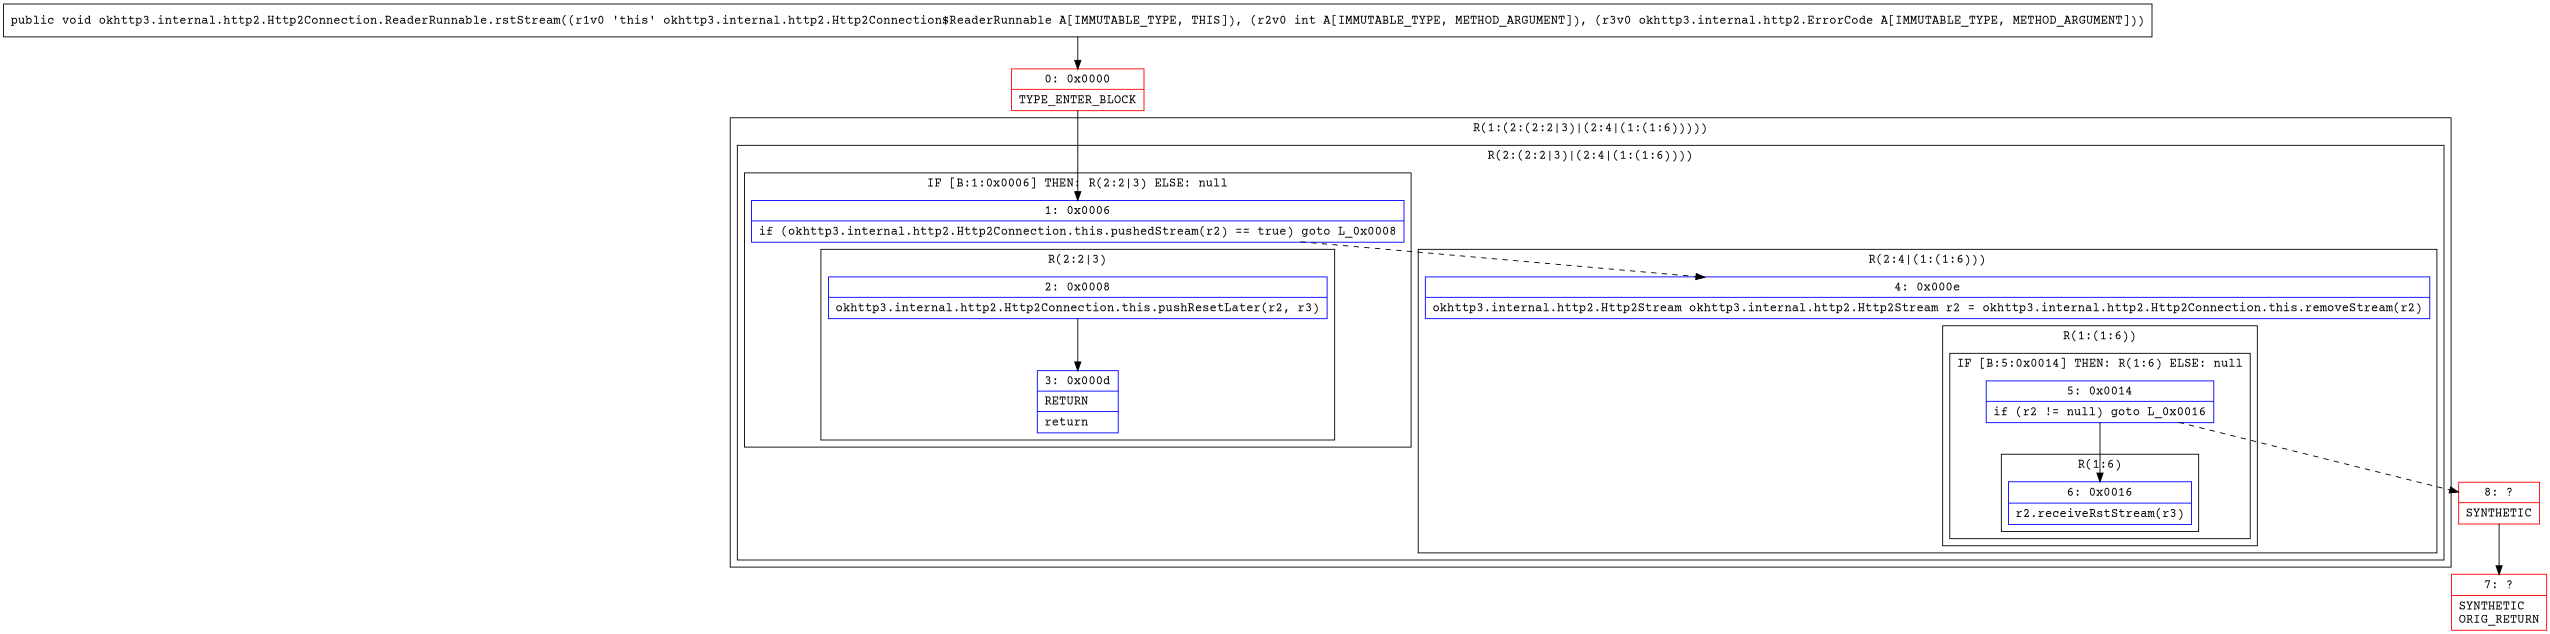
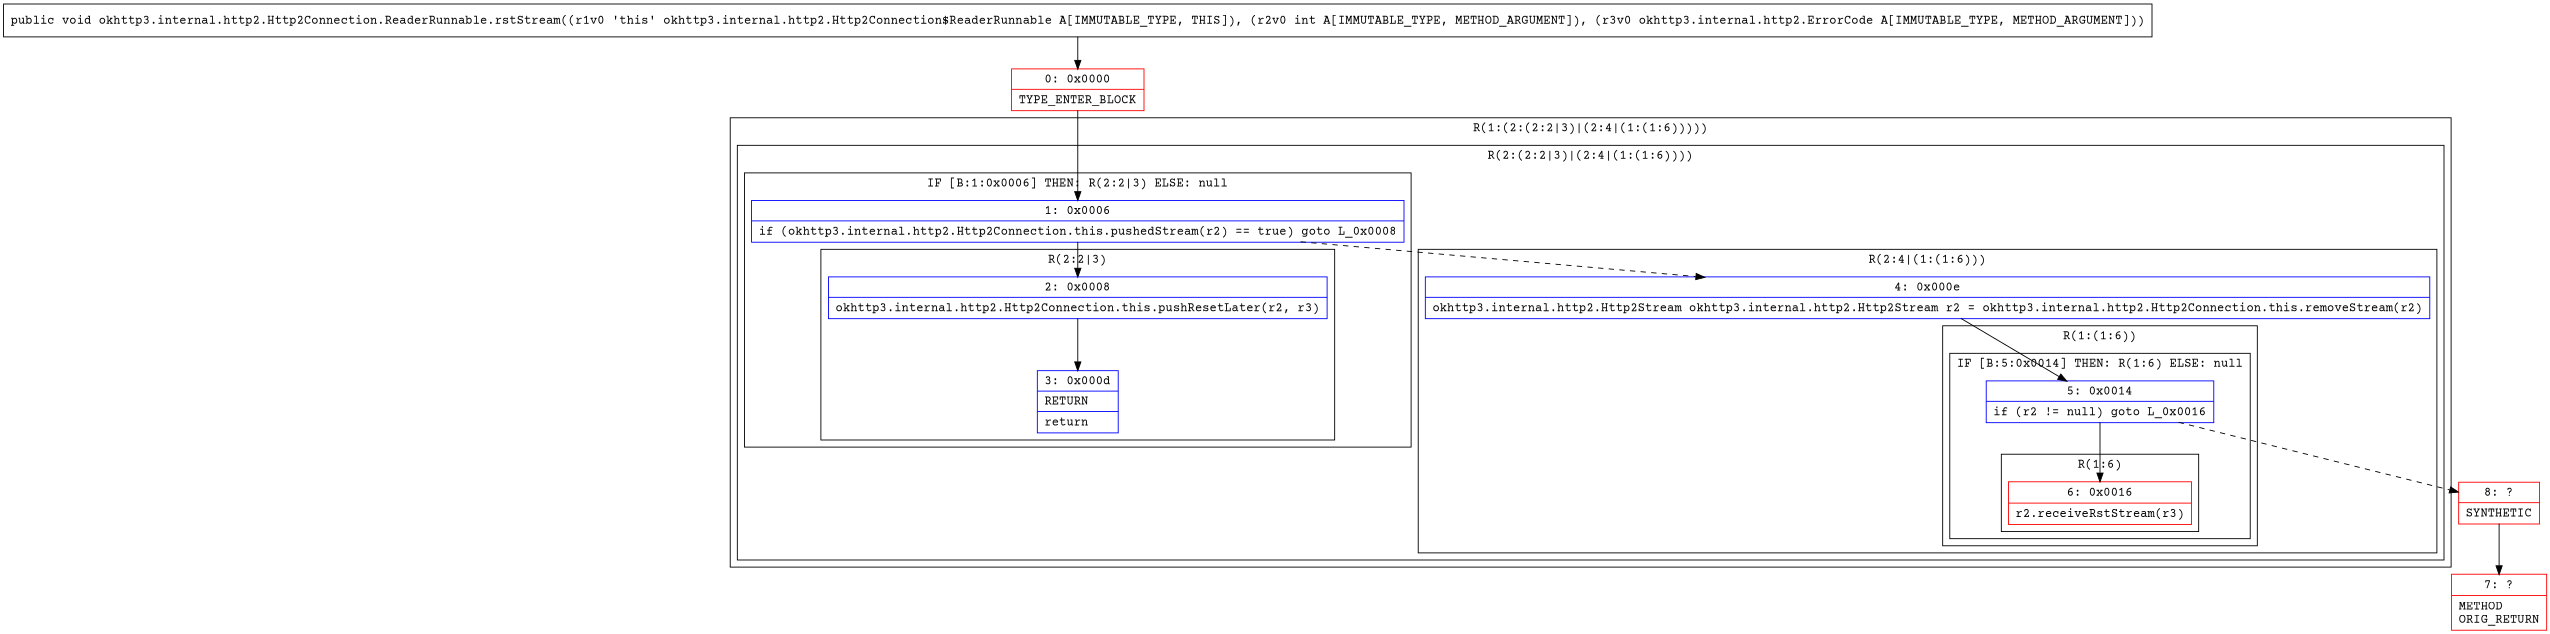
  digraph {
    fontname="Courier Prime"
    node [color=blue fontname="Courier Prime" shape=record]
    edge [fontname="Courier Prime"]
    n1 [label="{2\:\ 0x0008|okhttp3.internal.http2.Http2Connection.this.pushResetLater(r2, r3)\l}"]
    n2 [label="{3\:\ 0x000d|RETURN\l|return\l}"]
    n3 [label="{1\:\ 0x0006|if (okhttp3.internal.http2.Http2Connection.this.pushedStream(r2) == true) goto L_0x0008\l}"]
-   n4 [label="{6\:\ 0x0016|r2.receiveRstStream(r3)\l}"]
+   n4 [color=red label="{6\:\ 0x0016|r2.receiveRstStream(r3)\l}"]
    n5 [label="{5\:\ 0x0014|if (r2 != null) goto L_0x0016\l}"]
    n6 [label="{4\:\ 0x000e|okhttp3.internal.http2.Http2Stream okhttp3.internal.http2.Http2Stream r2 = okhttp3.internal.http2.Http2Connection.this.removeStream(r2)\l}"]
    n7 [color=red label="{8\:\ ?|SYNTHETIC\l}"]
-   n8 [color=red label="{7\:\ ?|SYNTHETIC\lORIG_RETURN\l}"]
+   n8 [color=red label="{7\:\ ?|METHOD\lORIG_RETURN\l}"]
    n9 [color=red label="{0\:\ 0x0000|TYPE_ENTER_BLOCK\l}"]
    n10 [label="{public void okhttp3.internal.http2.Http2Connection.ReaderRunnable.rstStream((r1v0 'this' okhttp3.internal.http2.Http2Connection$ReaderRunnable A[IMMUTABLE_TYPE, THIS]), (r2v0 int A[IMMUTABLE_TYPE, METHOD_ARGUMENT]), (r3v0 okhttp3.internal.http2.ErrorCode A[IMMUTABLE_TYPE, METHOD_ARGUMENT])) }" color=""]
    subgraph cluster_1 {
      label="R(1:(2:(2:2|3)|(2:4|(1:(1:6)))))"
      subgraph cluster_2 {
        label="R(2:(2:2|3)|(2:4|(1:(1:6))))"
        subgraph cluster_3 {
          label="IF [B:1:0x0006] THEN: R(2:2|3) ELSE: null"
          n3
          subgraph cluster_4 {
            label="R(2:2|3)"
            n1
            n2
          }
        }
        subgraph cluster_5 {
          label="R(2:4|(1:(1:6)))"
          n6
          subgraph cluster_6 {
            label="R(1:(1:6))"
            subgraph cluster_7 {
              label="IF [B:5:0x0014] THEN: R(1:6) ELSE: null"
              n5
              subgraph cluster_8 {
                label="R(1:6)"
                n4
              }
            }
          }
        }
      }
    }
    n1 -> n2
+   n3 -> n1
    n3 -> n6 [style=dashed]
    n5 -> n4
    n5 -> n7 [style=dashed]
+   n6 -> n5
    n7 -> n8
    n9 -> n3
    n10 -> n9
  }
